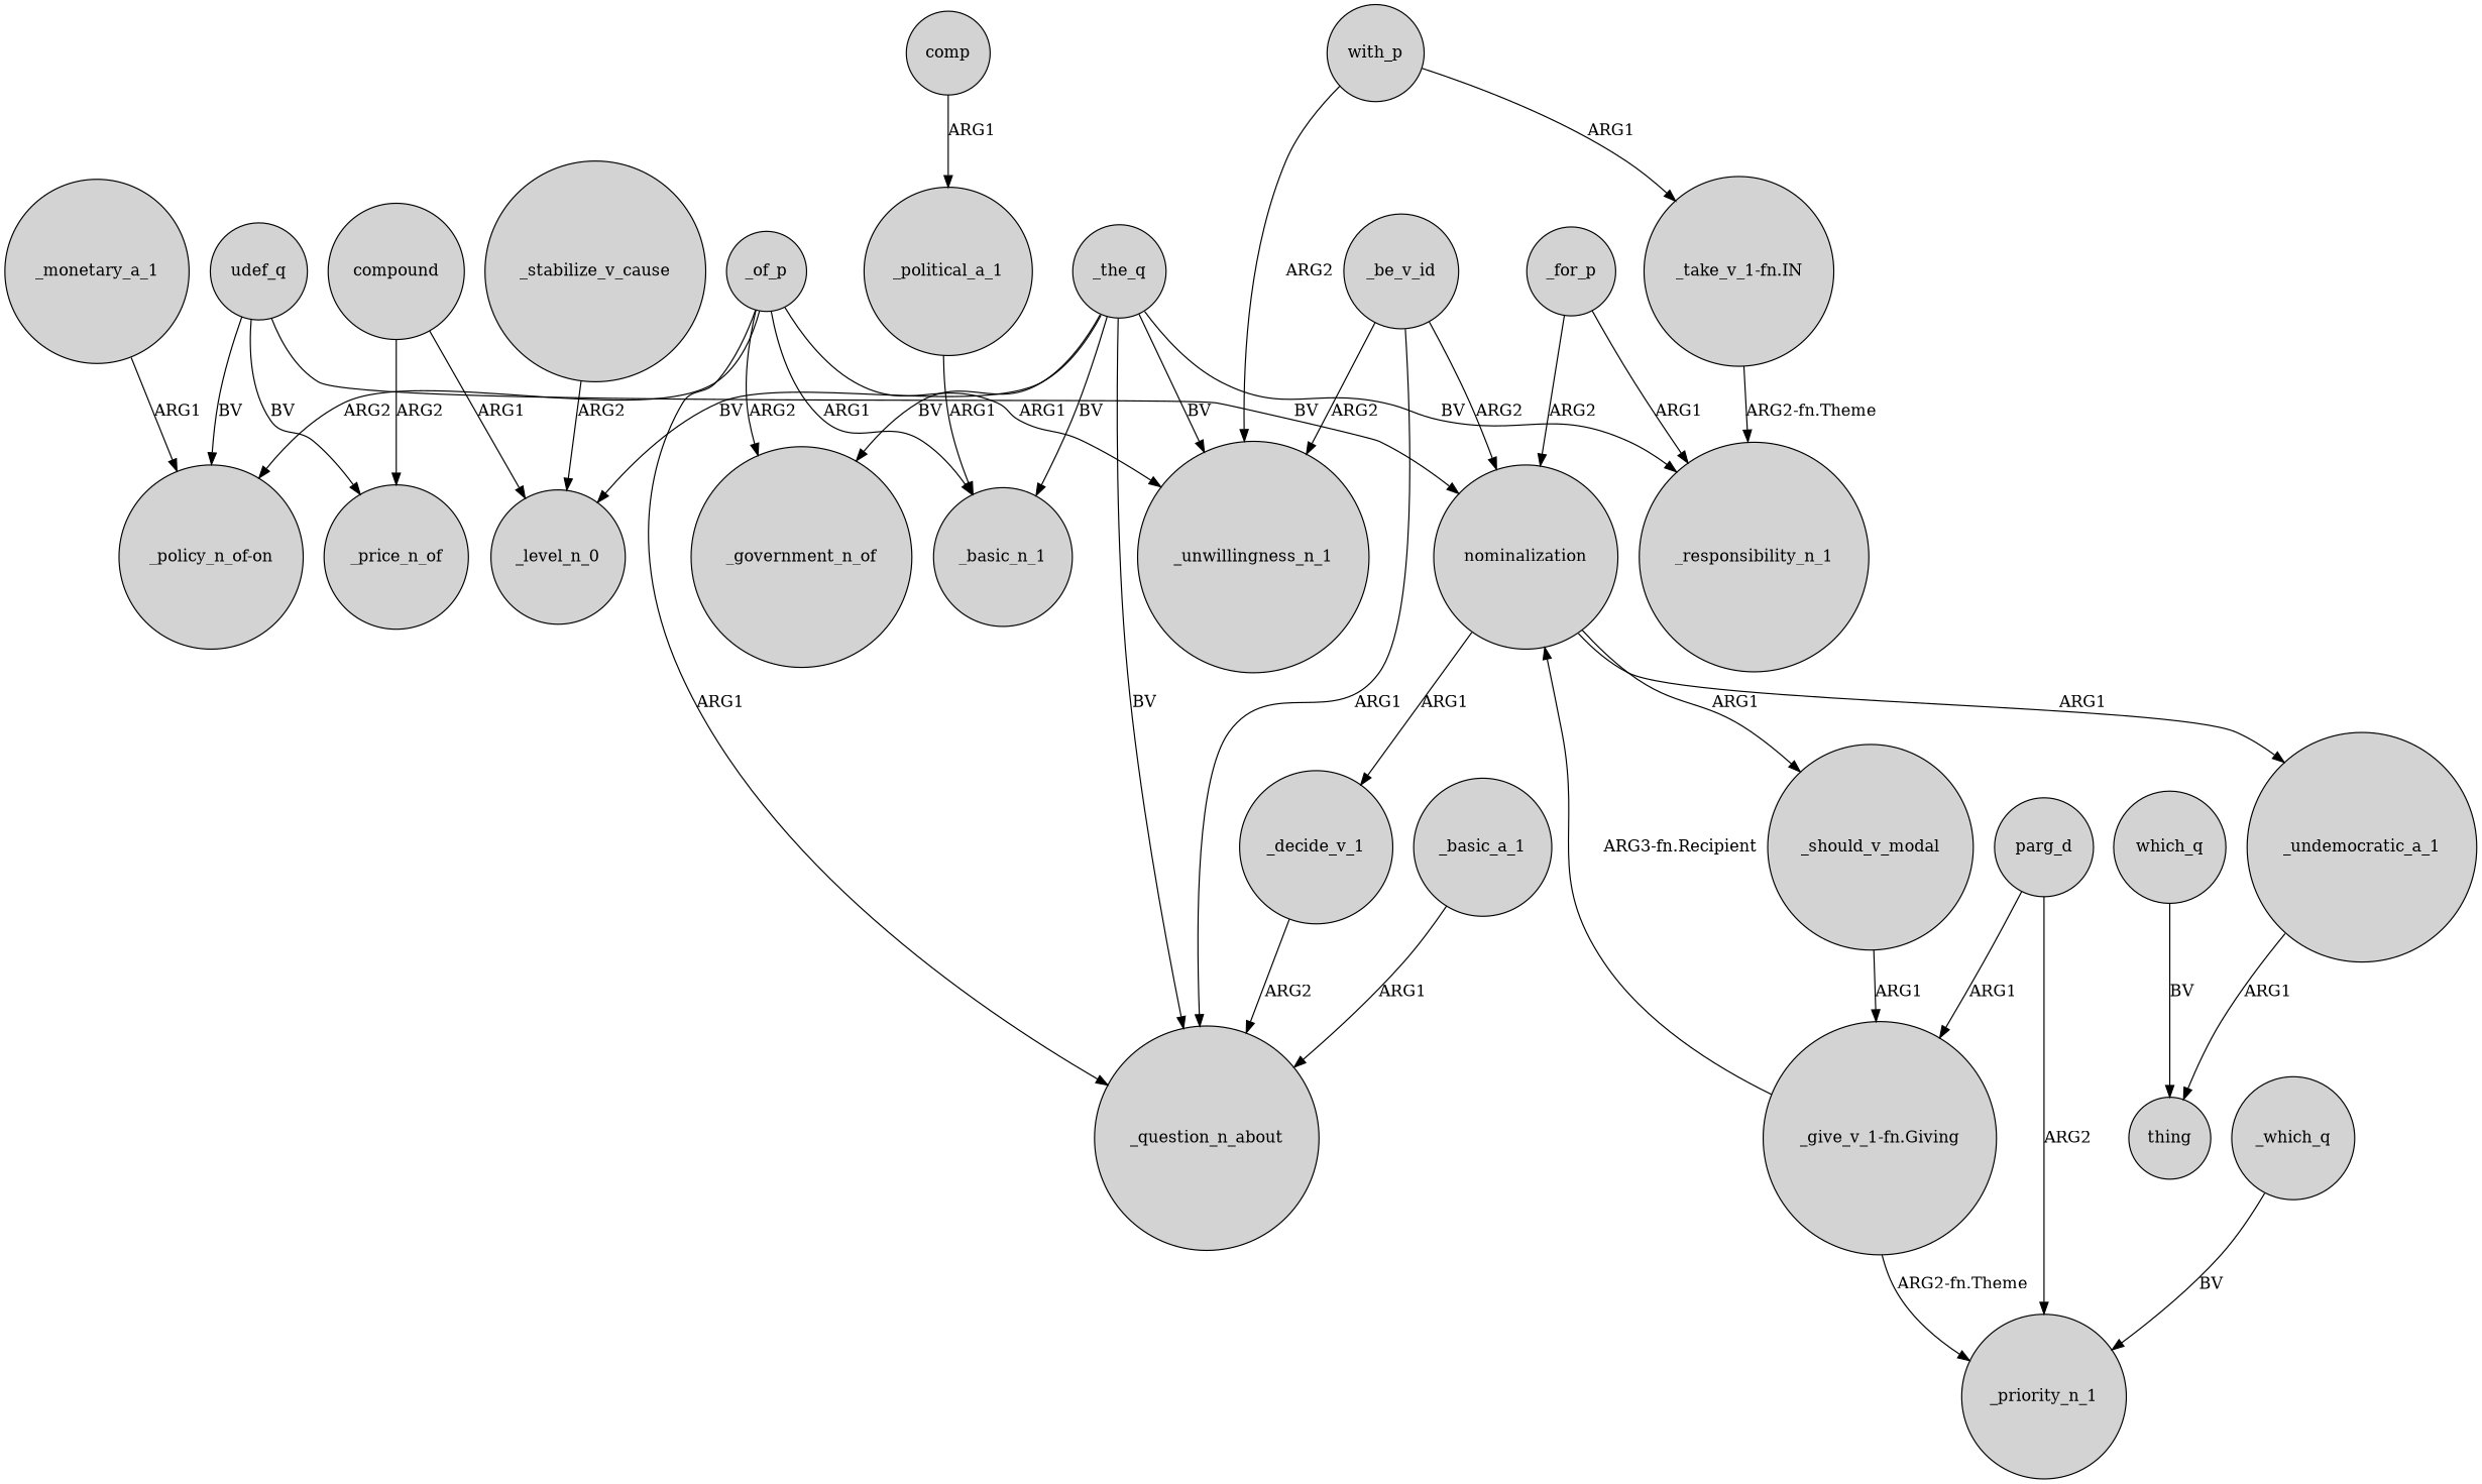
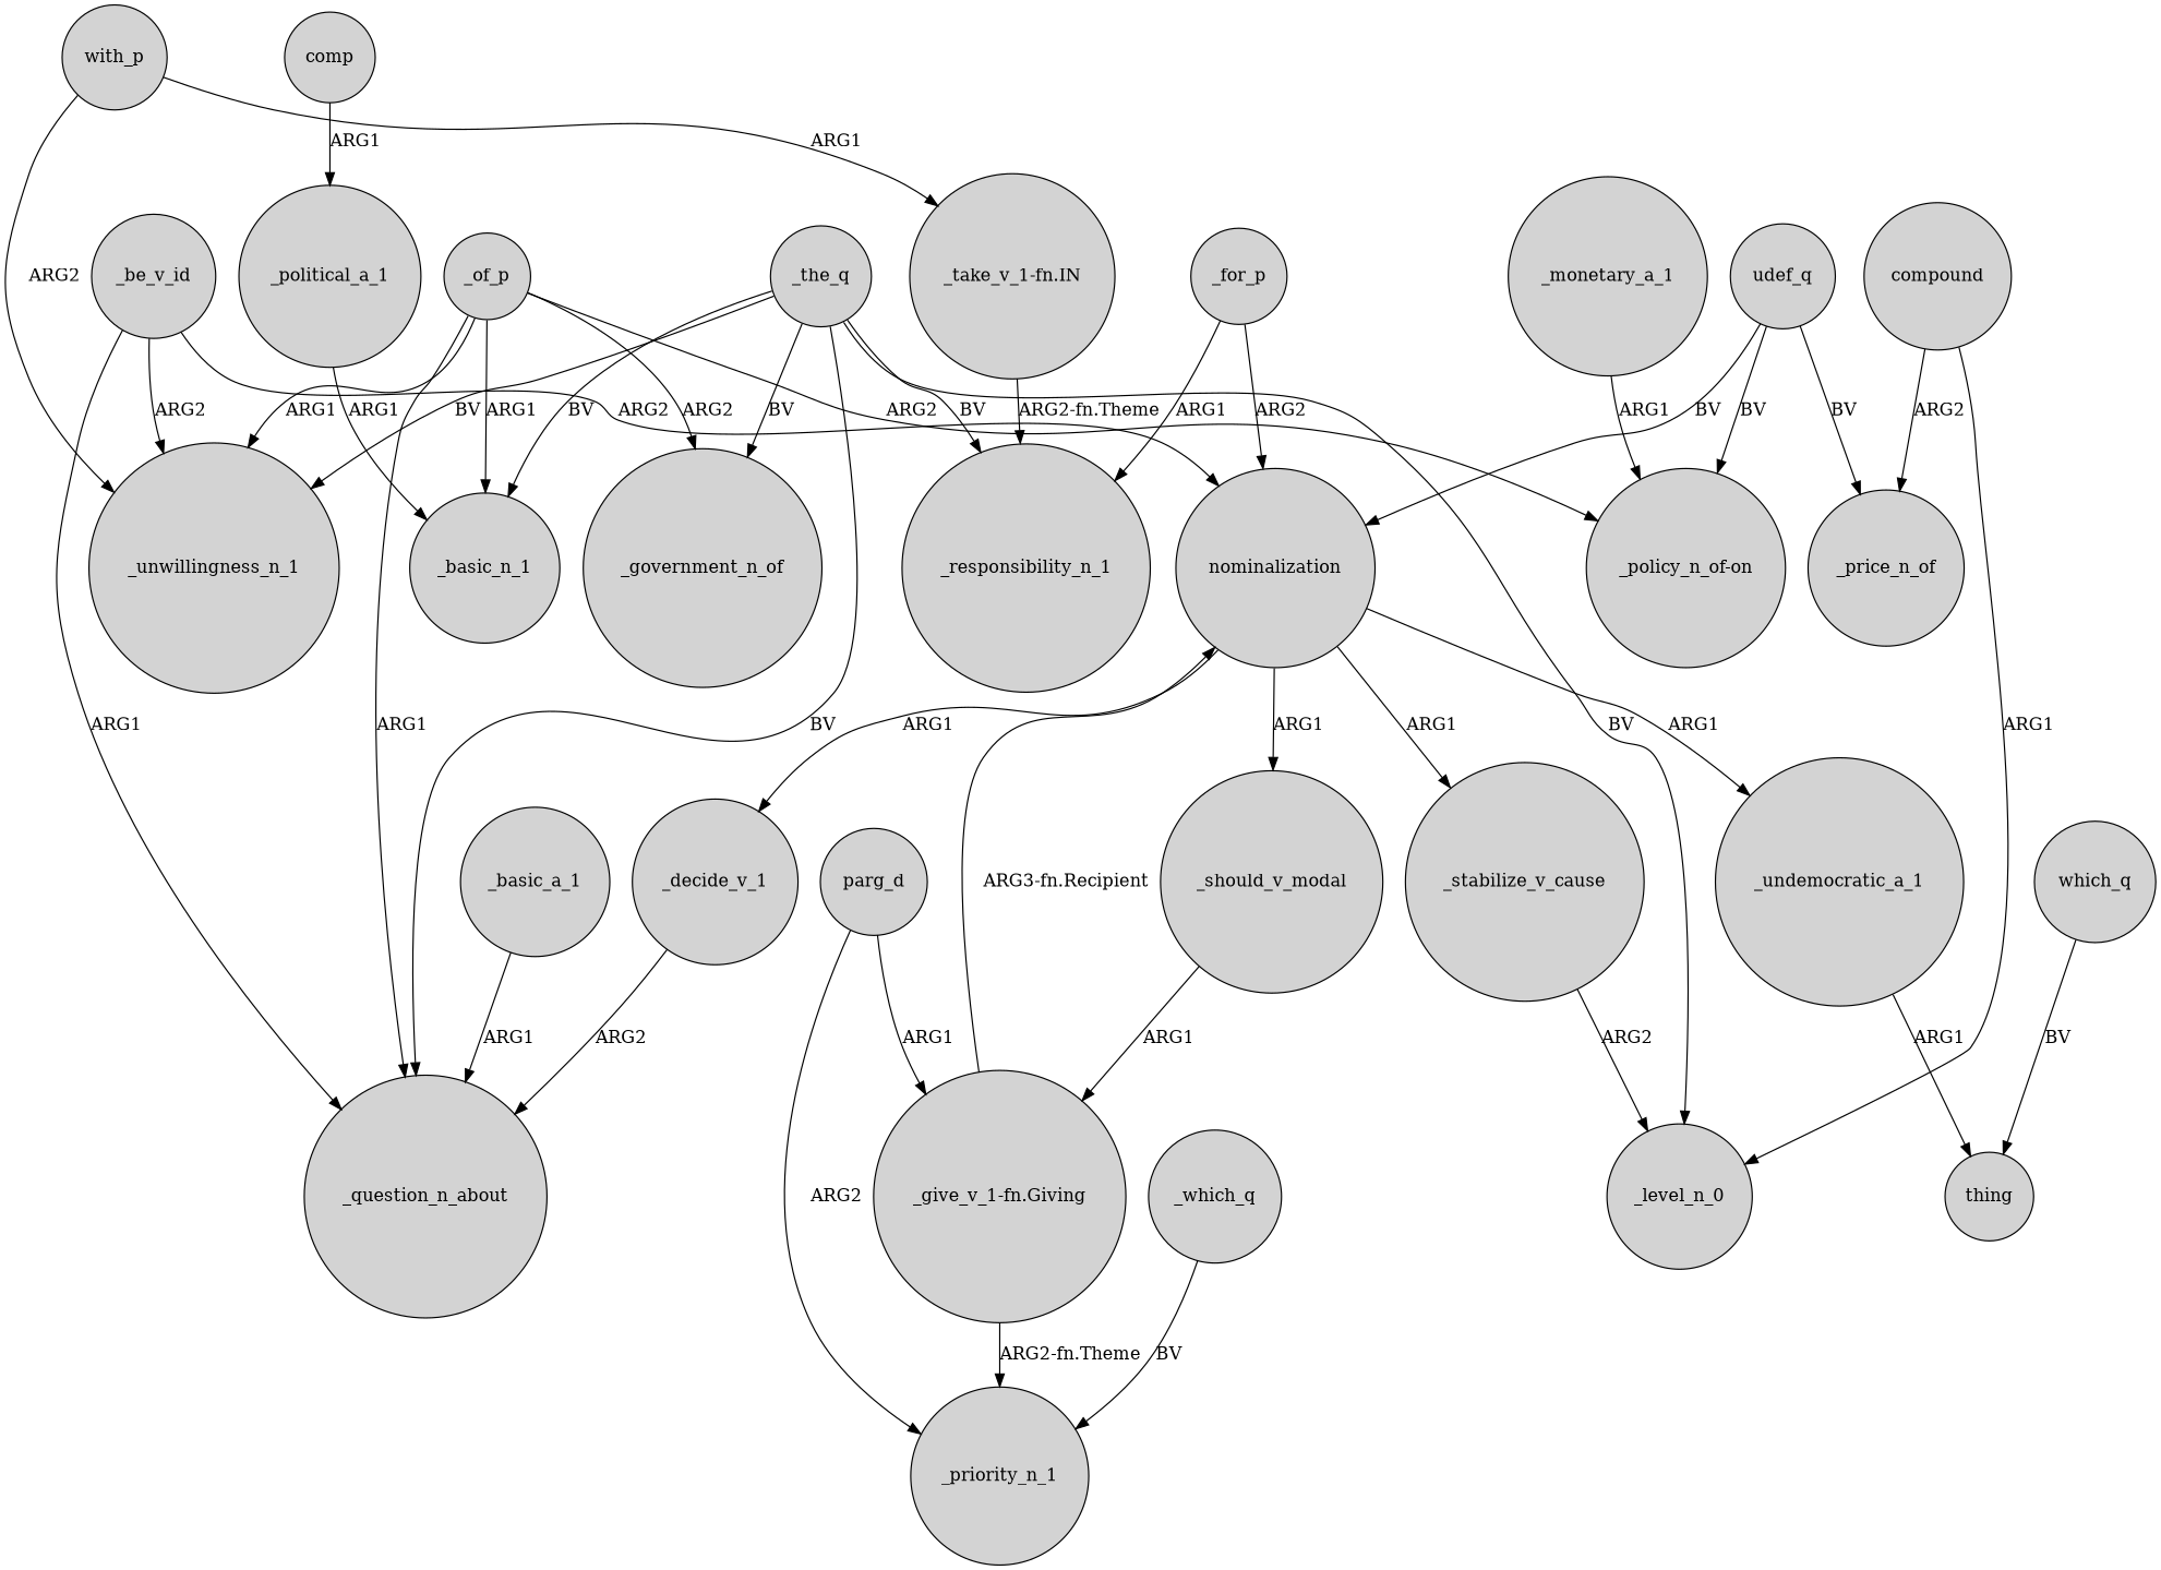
  digraph {
    node [shape=circle style=filled]
    _be_v_id
    _unwillingness_n_1
    nominalization
    _question_n_about
    _decide_v_1
    _should_v_modal
    _stabilize_v_cause
    _undemocratic_a_1
    _of_p
    _government_n_of
    n11 [label=_basic_n_1]
    "_policy_n_of-on"
    "_give_v_1-fn.Giving"
    n14 [label=_level_n_0]
    thing
    compound
    _price_n_of
    udef_q
    "_take_v_1-fn.IN"
    _responsibility_n_1
    parg_d
    _priority_n_1
    with_p
    _the_q
    _for_p
    comp
    _political_a_1
    _which_q
    _basic_a_1
    _monetary_a_1
    which_q
    _be_v_id -> _unwillingness_n_1 [label=ARG2]
    _be_v_id -> nominalization [label=ARG2]
    _be_v_id -> _question_n_about [label=ARG1]
    nominalization -> _decide_v_1 [label=ARG1]
    nominalization -> _should_v_modal [label=ARG1]
+   nominalization -> _stabilize_v_cause [label=ARG1]
    nominalization -> _undemocratic_a_1 [label=ARG1]
    _decide_v_1 -> _question_n_about [label=ARG2]
    _should_v_modal -> "_give_v_1-fn.Giving" [label=ARG1]
    _stabilize_v_cause -> n14 [label=ARG2]
    _undemocratic_a_1 -> thing [label=ARG1]
    _of_p -> _unwillingness_n_1 [label=ARG1]
    _of_p -> _question_n_about [label=ARG1]
    _of_p -> _government_n_of [label=ARG2]
    _of_p -> n11 [label=ARG1]
    _of_p -> "_policy_n_of-on" [label=ARG2]
    "_give_v_1-fn.Giving" -> nominalization [label="ARG3-fn.Recipient"]
    "_give_v_1-fn.Giving" -> _priority_n_1 [label="ARG2-fn.Theme"]
    compound -> n14 [label=ARG1]
    compound -> _price_n_of [label=ARG2]
    udef_q -> nominalization [label=BV]
    udef_q -> "_policy_n_of-on" [label=BV]
    udef_q -> _price_n_of [label=BV]
    "_take_v_1-fn.IN" -> _responsibility_n_1 [label="ARG2-fn.Theme"]
    parg_d -> "_give_v_1-fn.Giving" [label=ARG1]
    parg_d -> _priority_n_1 [label=ARG2]
    with_p -> _unwillingness_n_1 [label=ARG2]
    with_p -> "_take_v_1-fn.IN" [label=ARG1]
    _the_q -> _unwillingness_n_1 [label=BV]
    _the_q -> _question_n_about [label=BV]
    _the_q -> _government_n_of [label=BV]
    _the_q -> n11 [label=BV]
    _the_q -> n14 [label=BV]
    _the_q -> _responsibility_n_1 [label=BV]
    _for_p -> nominalization [label=ARG2]
    _for_p -> _responsibility_n_1 [label=ARG1]
    comp -> _political_a_1 [label=ARG1]
    _political_a_1 -> n11 [label=ARG1]
    _which_q -> _priority_n_1 [label=BV]
    _basic_a_1 -> _question_n_about [label=ARG1]
    _monetary_a_1 -> "_policy_n_of-on" [label=ARG1]
    which_q -> thing [label=BV]
  }
